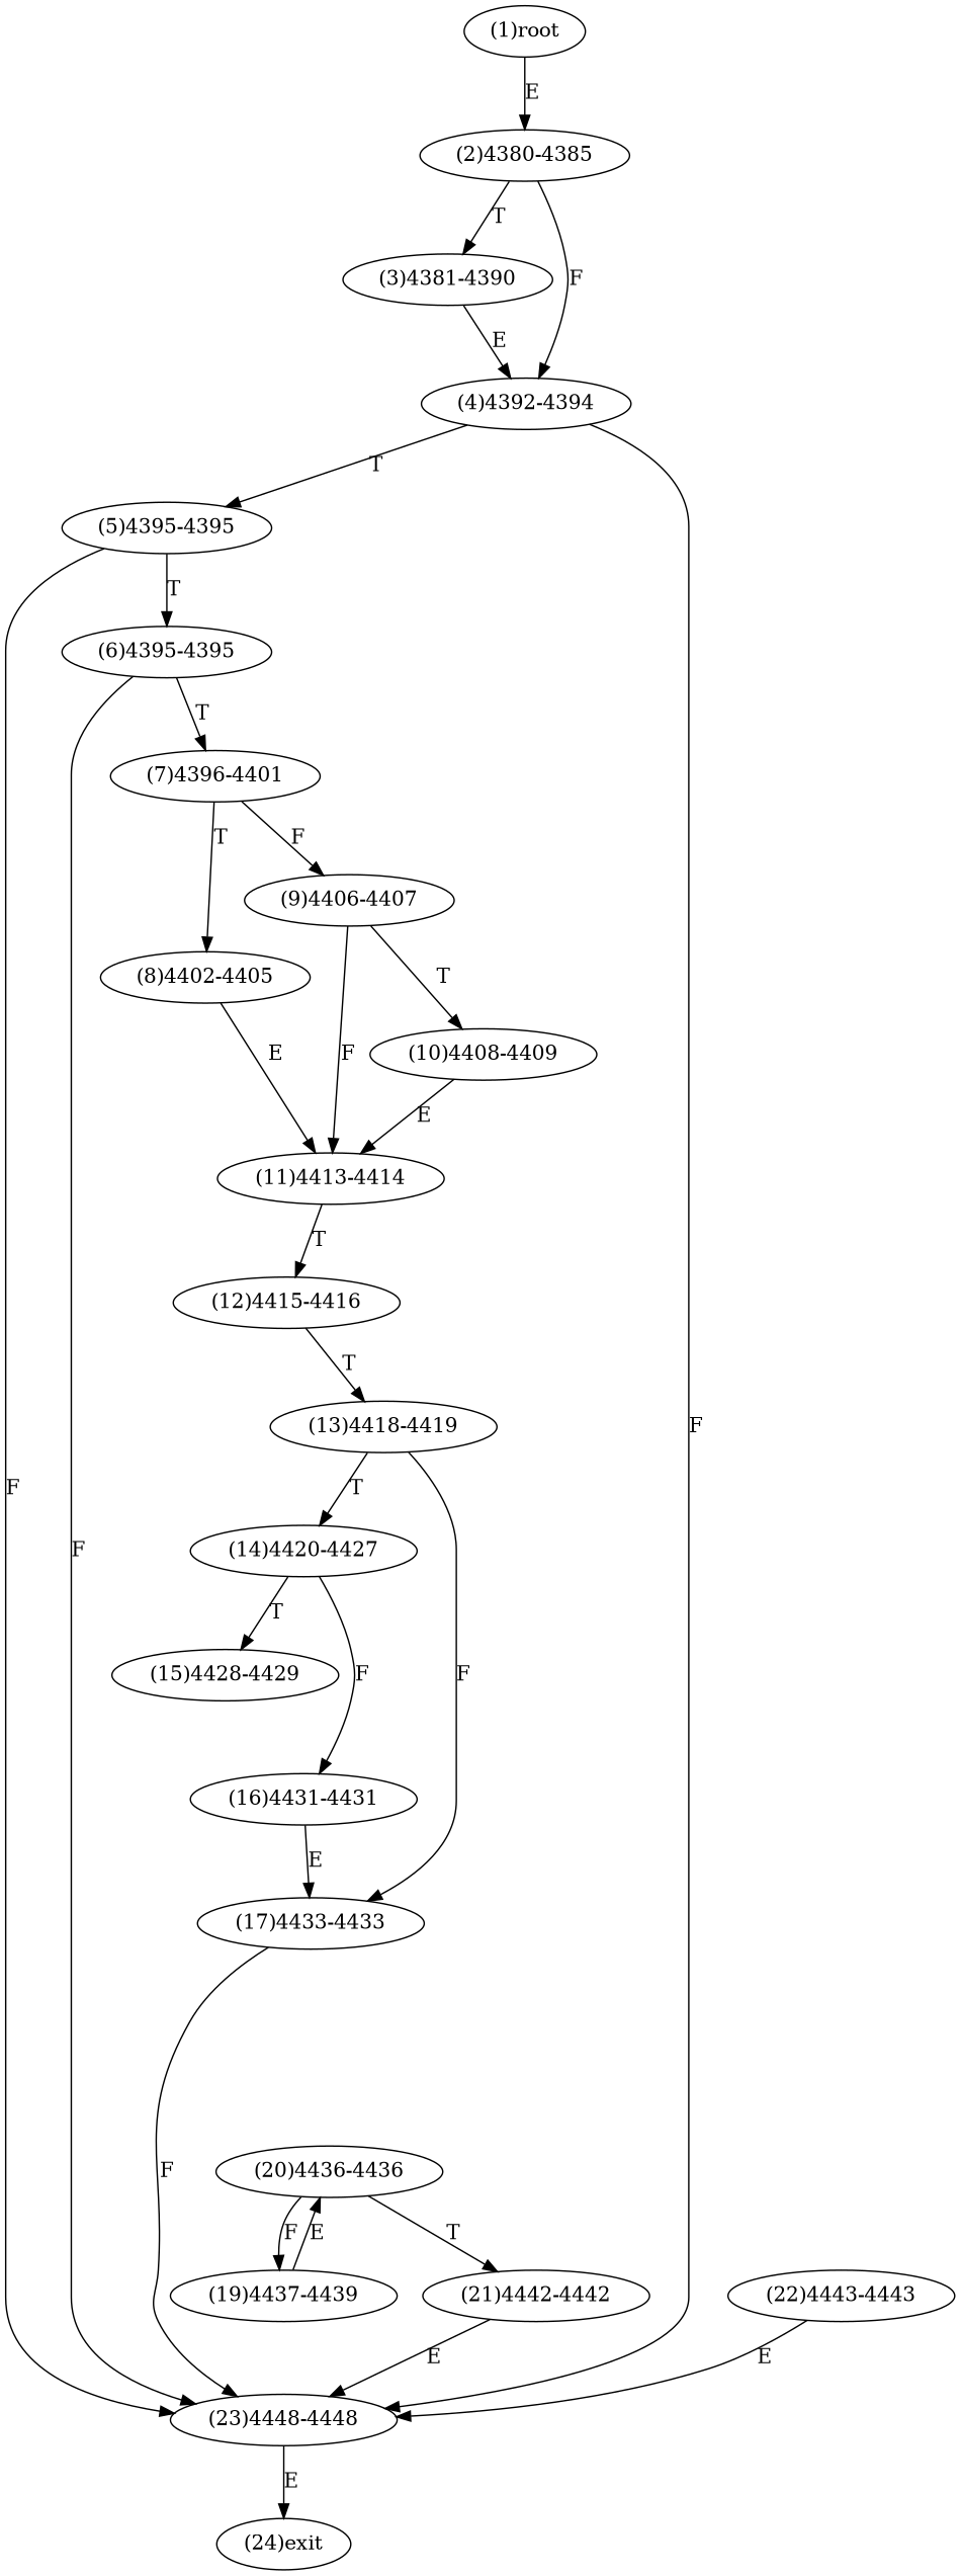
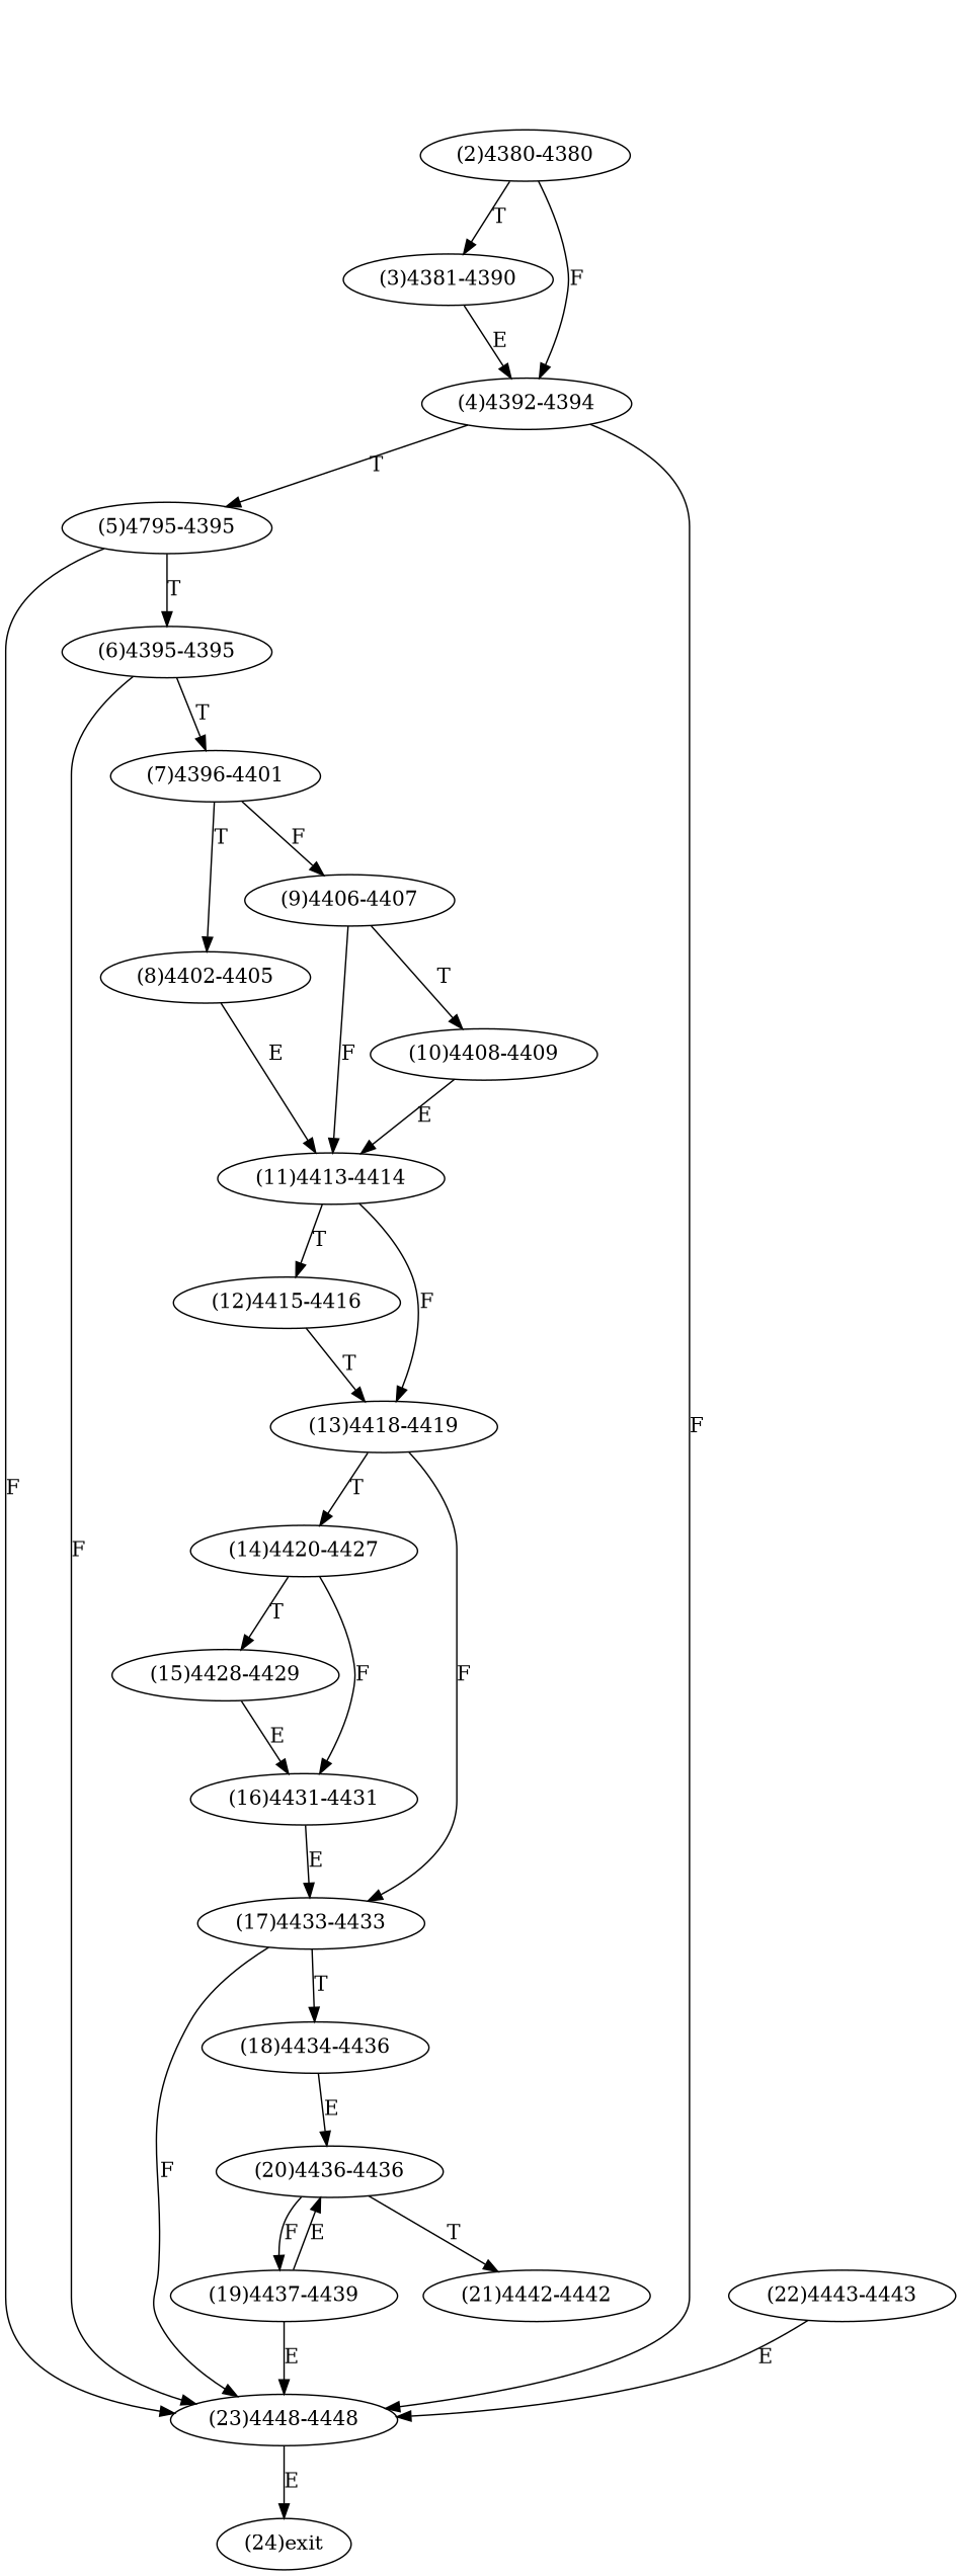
  digraph {
-   n1 [label="(1)root"]
-   n2 [label="(2)4380-4385"]
+   n2 [label="(2)4380-4380"]
    n3 [label="(3)4381-4390"]
    n4 [label="(4)4392-4394"]
-   n5 [label="(5)4395-4395"]
+   n5 [label="(5)4795-4395"]
    n6 [label="(23)4448-4448"]
    n7 [label="(6)4395-4395"]
    n8 [label="(24)exit"]
    n9 [label="(7)4396-4401"]
    n10 [label="(8)4402-4405"]
    n11 [label="(9)4406-4407"]
    n12 [label="(11)4413-4414"]
    n13 [label="(10)4408-4409"]
    n14 [label="(12)4415-4416"]
    n15 [label="(13)4418-4419"]
    n16 [label="(14)4420-4427"]
    n17 [label="(17)4433-4433"]
    n18 [label="(15)4428-4429"]
    n19 [label="(16)4431-4431"]
+   n20 [label="(18)4434-4436"]
    n21 [label="(20)4436-4436"]
    n22 [label="(19)4437-4439"]
    n23 [label="(21)4442-4442"]
    n24 [label="(22)4443-4443"]
-   n1 -> n2 [label=E]
    n2 -> n3 [label=T]
    n2 -> n4 [label=F]
    n3 -> n4 [label=E]
    n4 -> n5 [label=T]
    n4 -> n6 [label=F]
    n5 -> n6 [label=F]
    n5 -> n7 [label=T]
    n6 -> n8 [label=E]
    n7 -> n6 [label=F]
    n7 -> n9 [label=T]
    n9 -> n10 [label=T]
    n9 -> n11 [label=F]
    n10 -> n12 [label=E]
    n11 -> n12 [label=F]
    n11 -> n13 [label=T]
    n12 -> n14 [label=T]
+   n12 -> n15 [label=F]
    n13 -> n12 [label=E]
    n14 -> n15 [label=T]
    n15 -> n16 [label=T]
    n15 -> n17 [label=F]
    n16 -> n18 [label=T]
    n16 -> n19 [label=F]
    n17 -> n6 [label=F]
+   n17 -> n20 [label=T]
+   n18 -> n19 [label=E]
    n19 -> n17 [label=E]
+   n20 -> n21 [label=E]
    n21 -> n22 [label=F]
    n21 -> n23 [label=T]
    n22 -> n21 [label=E]
-   n23 -> n6 [label=E]
+   n22 -> n6 [label=E]
    n24 -> n6 [label=E]
  }
